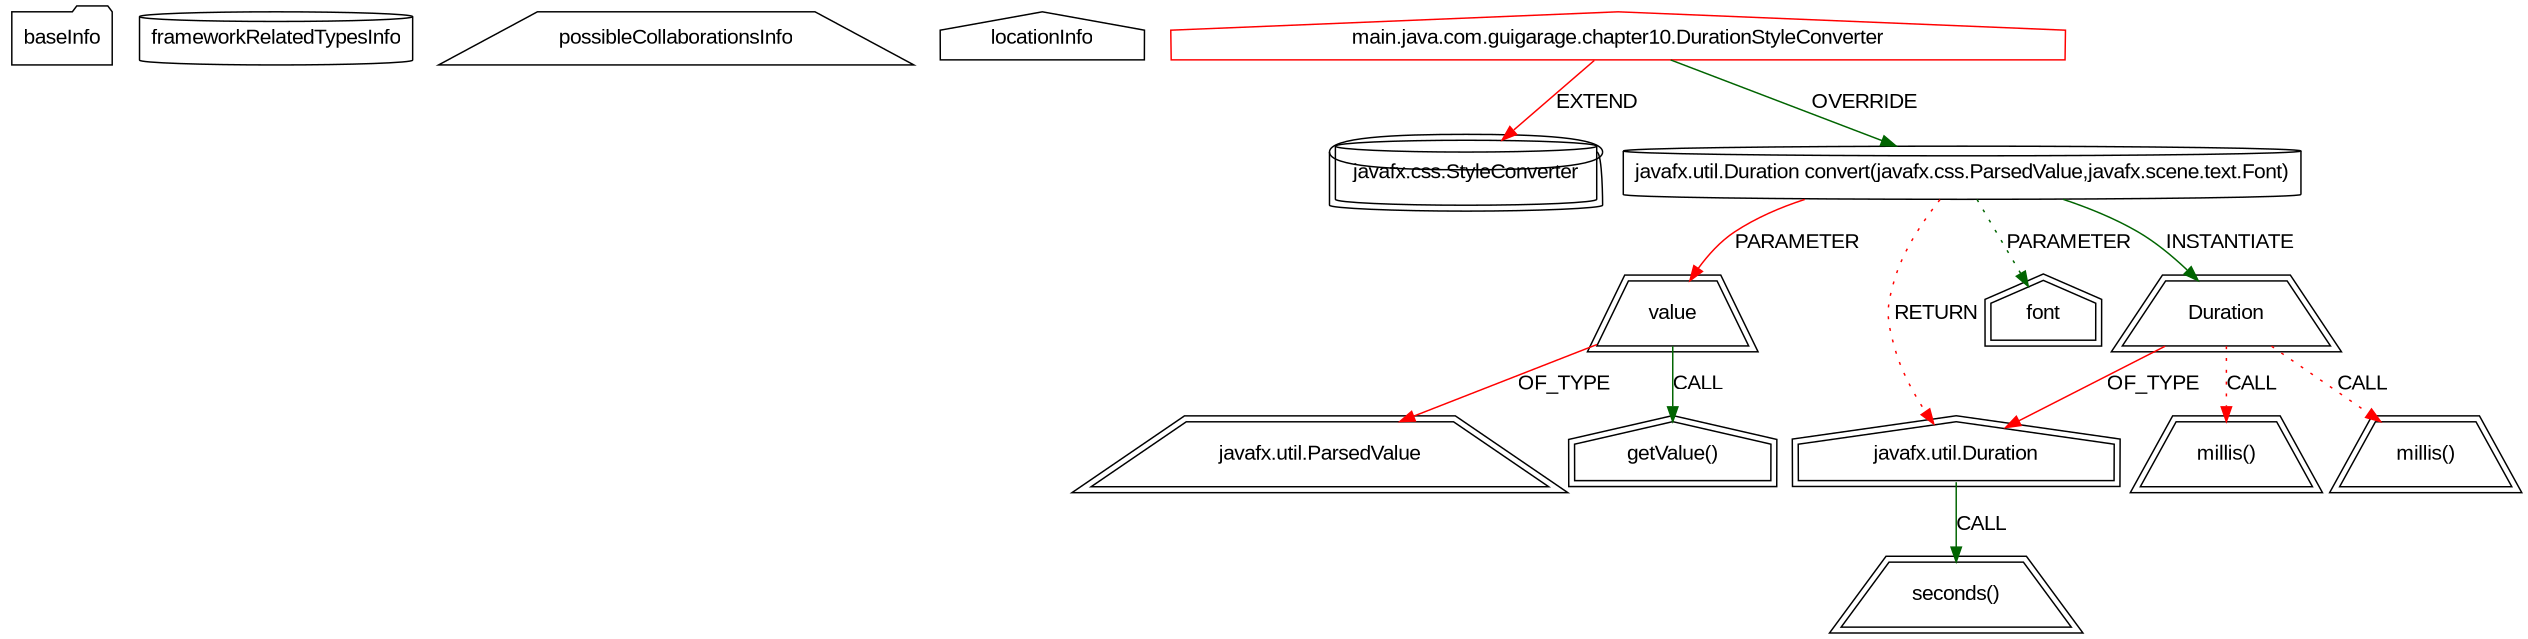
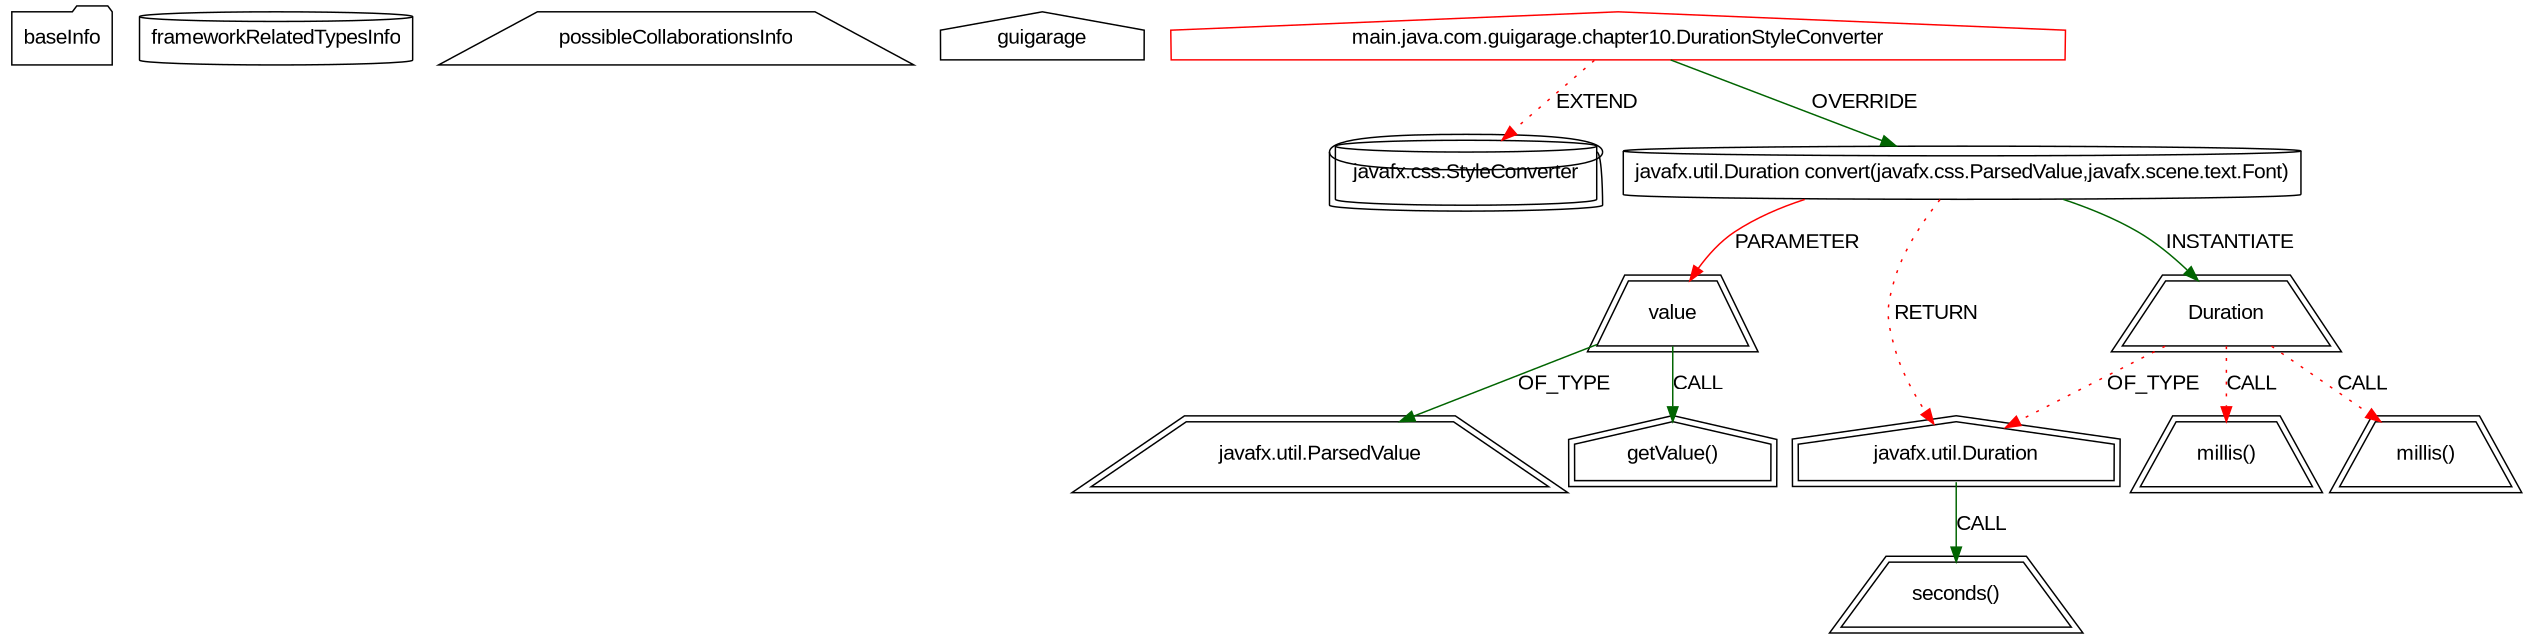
  digraph {
    fontname="Liberation Sans"
    node [fontname="Liberation Sans" shape=trapezium isFrameworkType=true peripheries=2]
    edge [color=red fontname="Liberation Sans" style=solid]
    baseInfo [category=extension_graph graphId=2837 isAnonymous=false possibleRelation=false shape=folder isFrameworkType="" peripheries=""]
    frameworkRelatedTypesInfo [0="javafx.css.StyleConverter" shape=cylinder isFrameworkType="" peripheries=""]
    possibleCollaborationsInfo [isFrameworkType="" peripheries=""]
-   locationInfo [contextSignature=DurationStyleConverter filePath="/guigarage-mastering-javafx-controls/mastering-javafx-controls-master/src/main/java/com/guigarage/chapter10/DurationStyleConverter.java" graphId=2837 projectName="guigarage-mastering-javafx-controls" shape=house isFrameworkType="" peripheries=""]
+   locationInfo [contextSignature=DurationStyleConverter filePath="/guigarage-mastering-javafx-controls/mastering-javafx-controls-master/src/main/java/com/guigarage/chapter10/DurationStyleConverter.java" graphId=2837 projectName="guigarage-mastering-javafx-controls" shape=house label=guigarage isFrameworkType="" peripheries=""]
    n5 [color=red isFrameworkType=false label="main.java.com.guigarage.chapter10.DurationStyleConverter" shape=house vertexType=ROOT_CLIENT_CLASS_DECLARATION peripheries=""]
    n6 [label="javafx.css.StyleConverter" shape=cylinder vertexType=FRAMEWORK_CLASS_TYPE]
    n7 [isFrameworkType=false label="javafx.util.Duration convert(javafx.css.ParsedValue,javafx.scene.text.Font)" shape=cylinder vertexType=OVERRIDING_METHOD_DECLARATION peripheries=""]
    n8 [label="javafx.util.Duration" shape=house vertexType=FRAMEWORK_CLASS_TYPE]
    n9 [label=value vertexType=PARAMETER_DECLARATION]
-   n10 [label=font shape=house vertexType=PARAMETER_DECLARATION]
    n11 [label=Duration vertexType=VARIABLE_EXPRESION]
    n12 [label="seconds()" vertexType=INSIDE_CALL]
    n13 [label="javafx.util.ParsedValue" vertexType=FRAMEWORK_CLASS_TYPE]
    n14 [label="getValue()" shape=house vertexType=INSIDE_CALL]
    n15 [label="millis()" vertexType=INSIDE_CALL]
    n16 [label="millis()" vertexType=INSIDE_CALL]
-   n5 -> n6 [label=EXTEND]
+   n5 -> n6 [label=EXTEND style=dotted]
    n5 -> n7 [color=darkgreen label=OVERRIDE]
    n7 -> n8 [label=RETURN style=dotted]
    n7 -> n9 [label=PARAMETER]
-   n7 -> n10 [color=darkgreen label=PARAMETER style=dotted]
    n7 -> n11 [color=darkgreen label=INSTANTIATE]
    n8 -> n12 [color=darkgreen label=CALL]
-   n9 -> n13 [label=OF_TYPE]
+   n9 -> n13 [color=darkgreen label=OF_TYPE]
    n9 -> n14 [color=darkgreen label=CALL]
-   n11 -> n8 [label=OF_TYPE]
+   n11 -> n8 [label=OF_TYPE style=dotted]
    n11 -> n15 [label=CALL style=dotted]
    n11 -> n16 [label=CALL style=dotted]
  }
